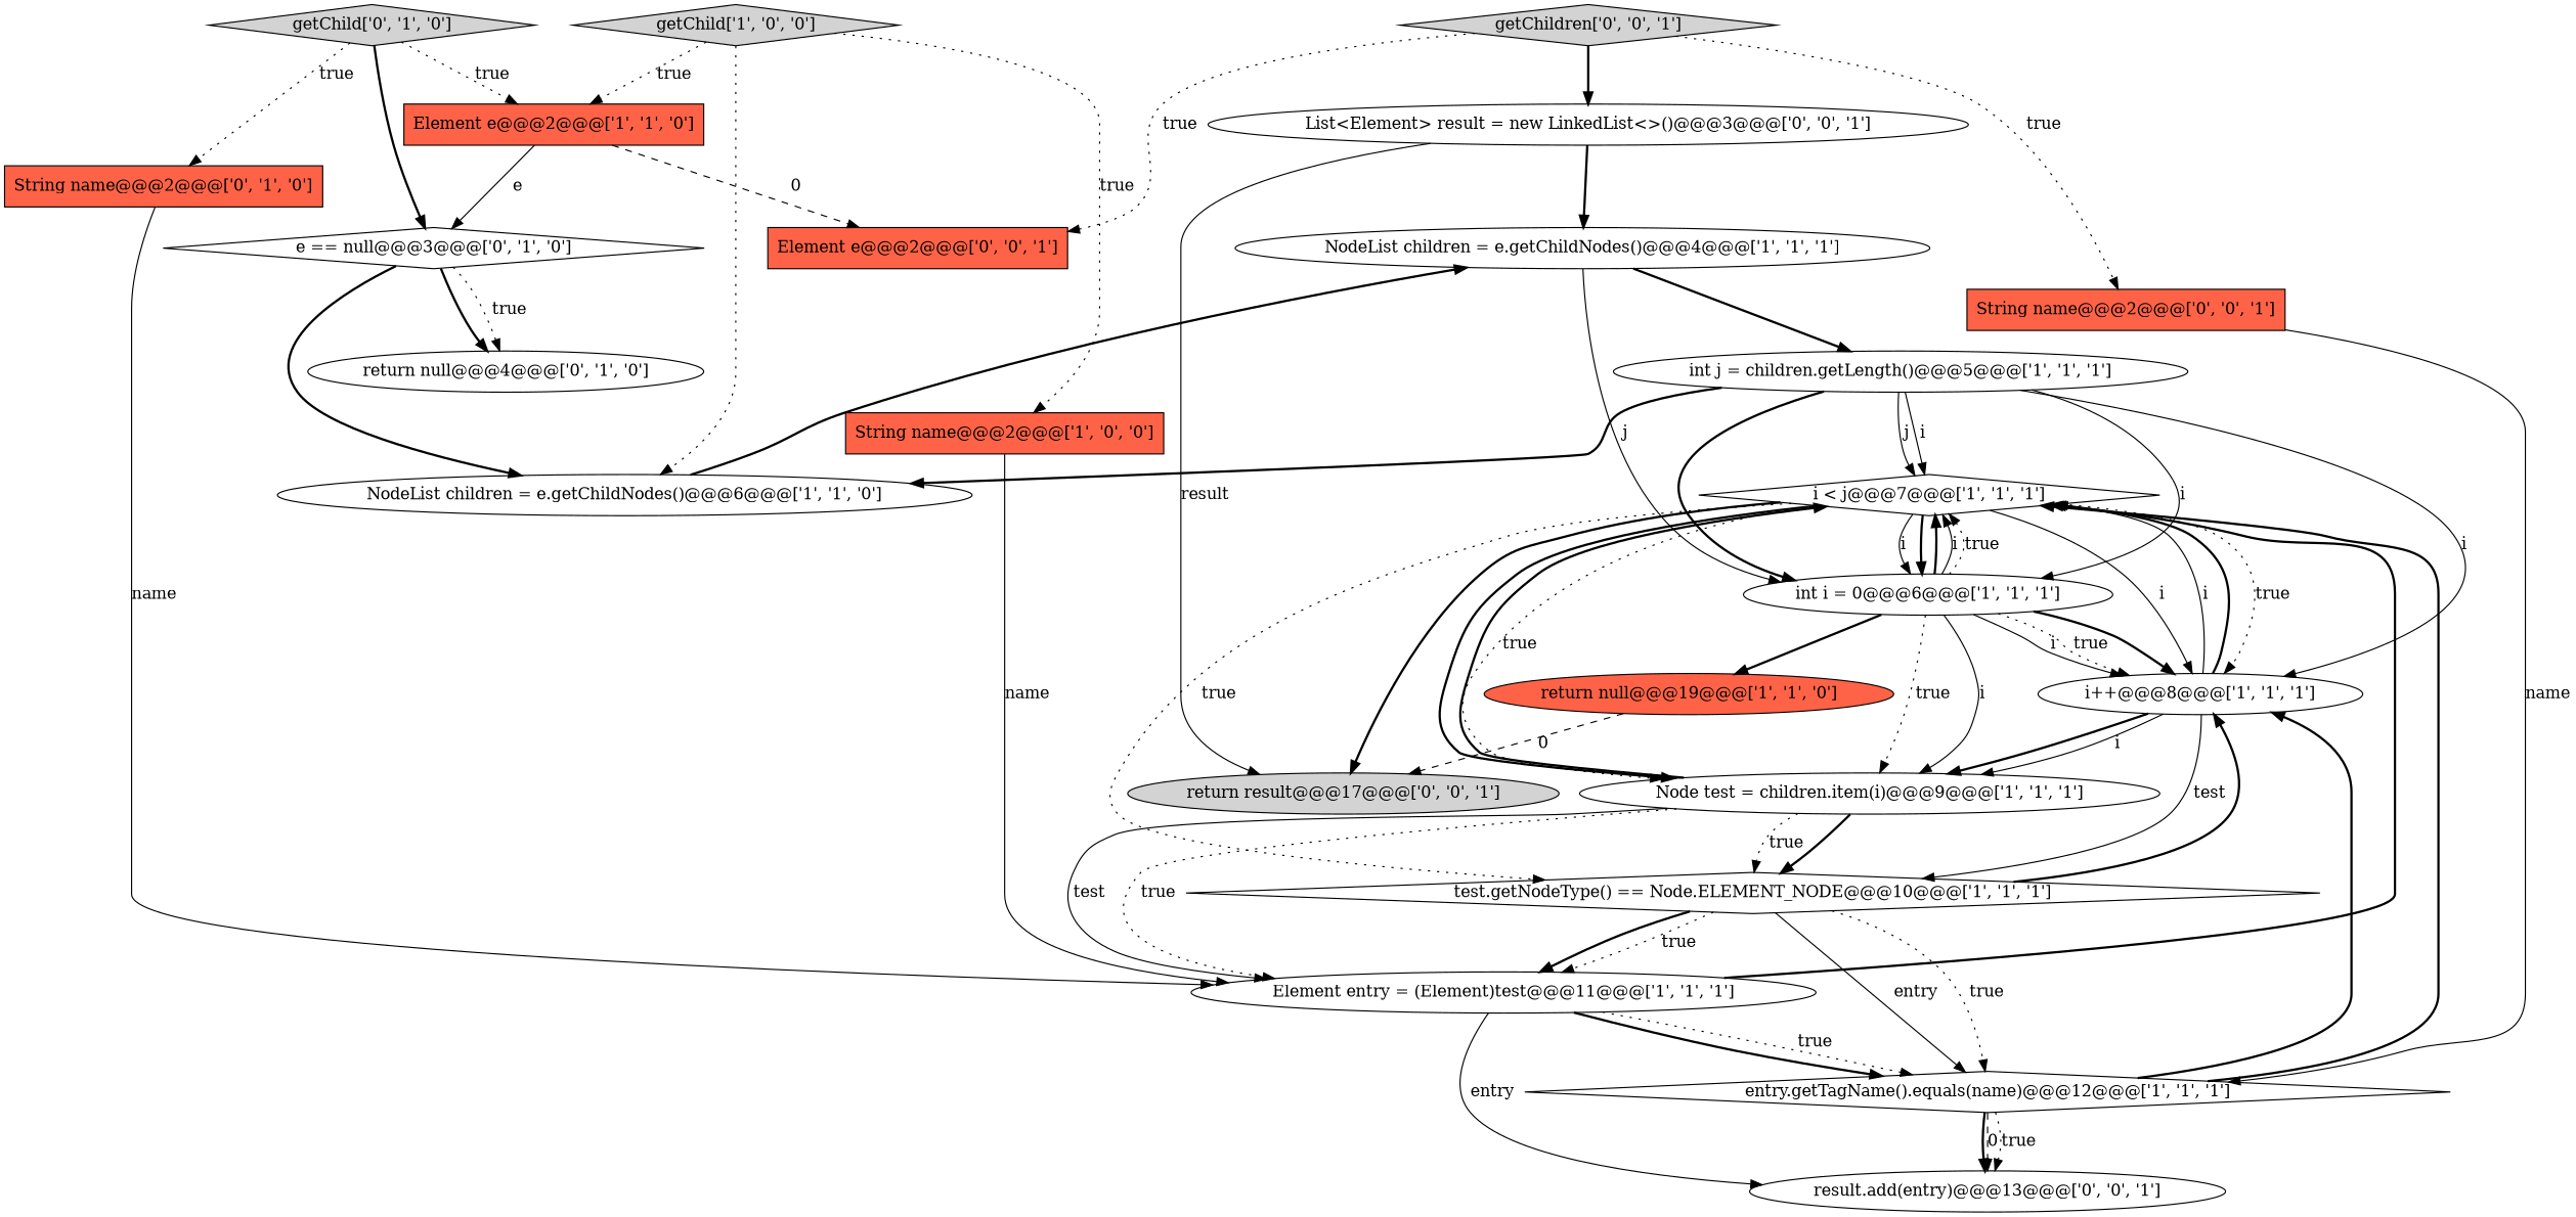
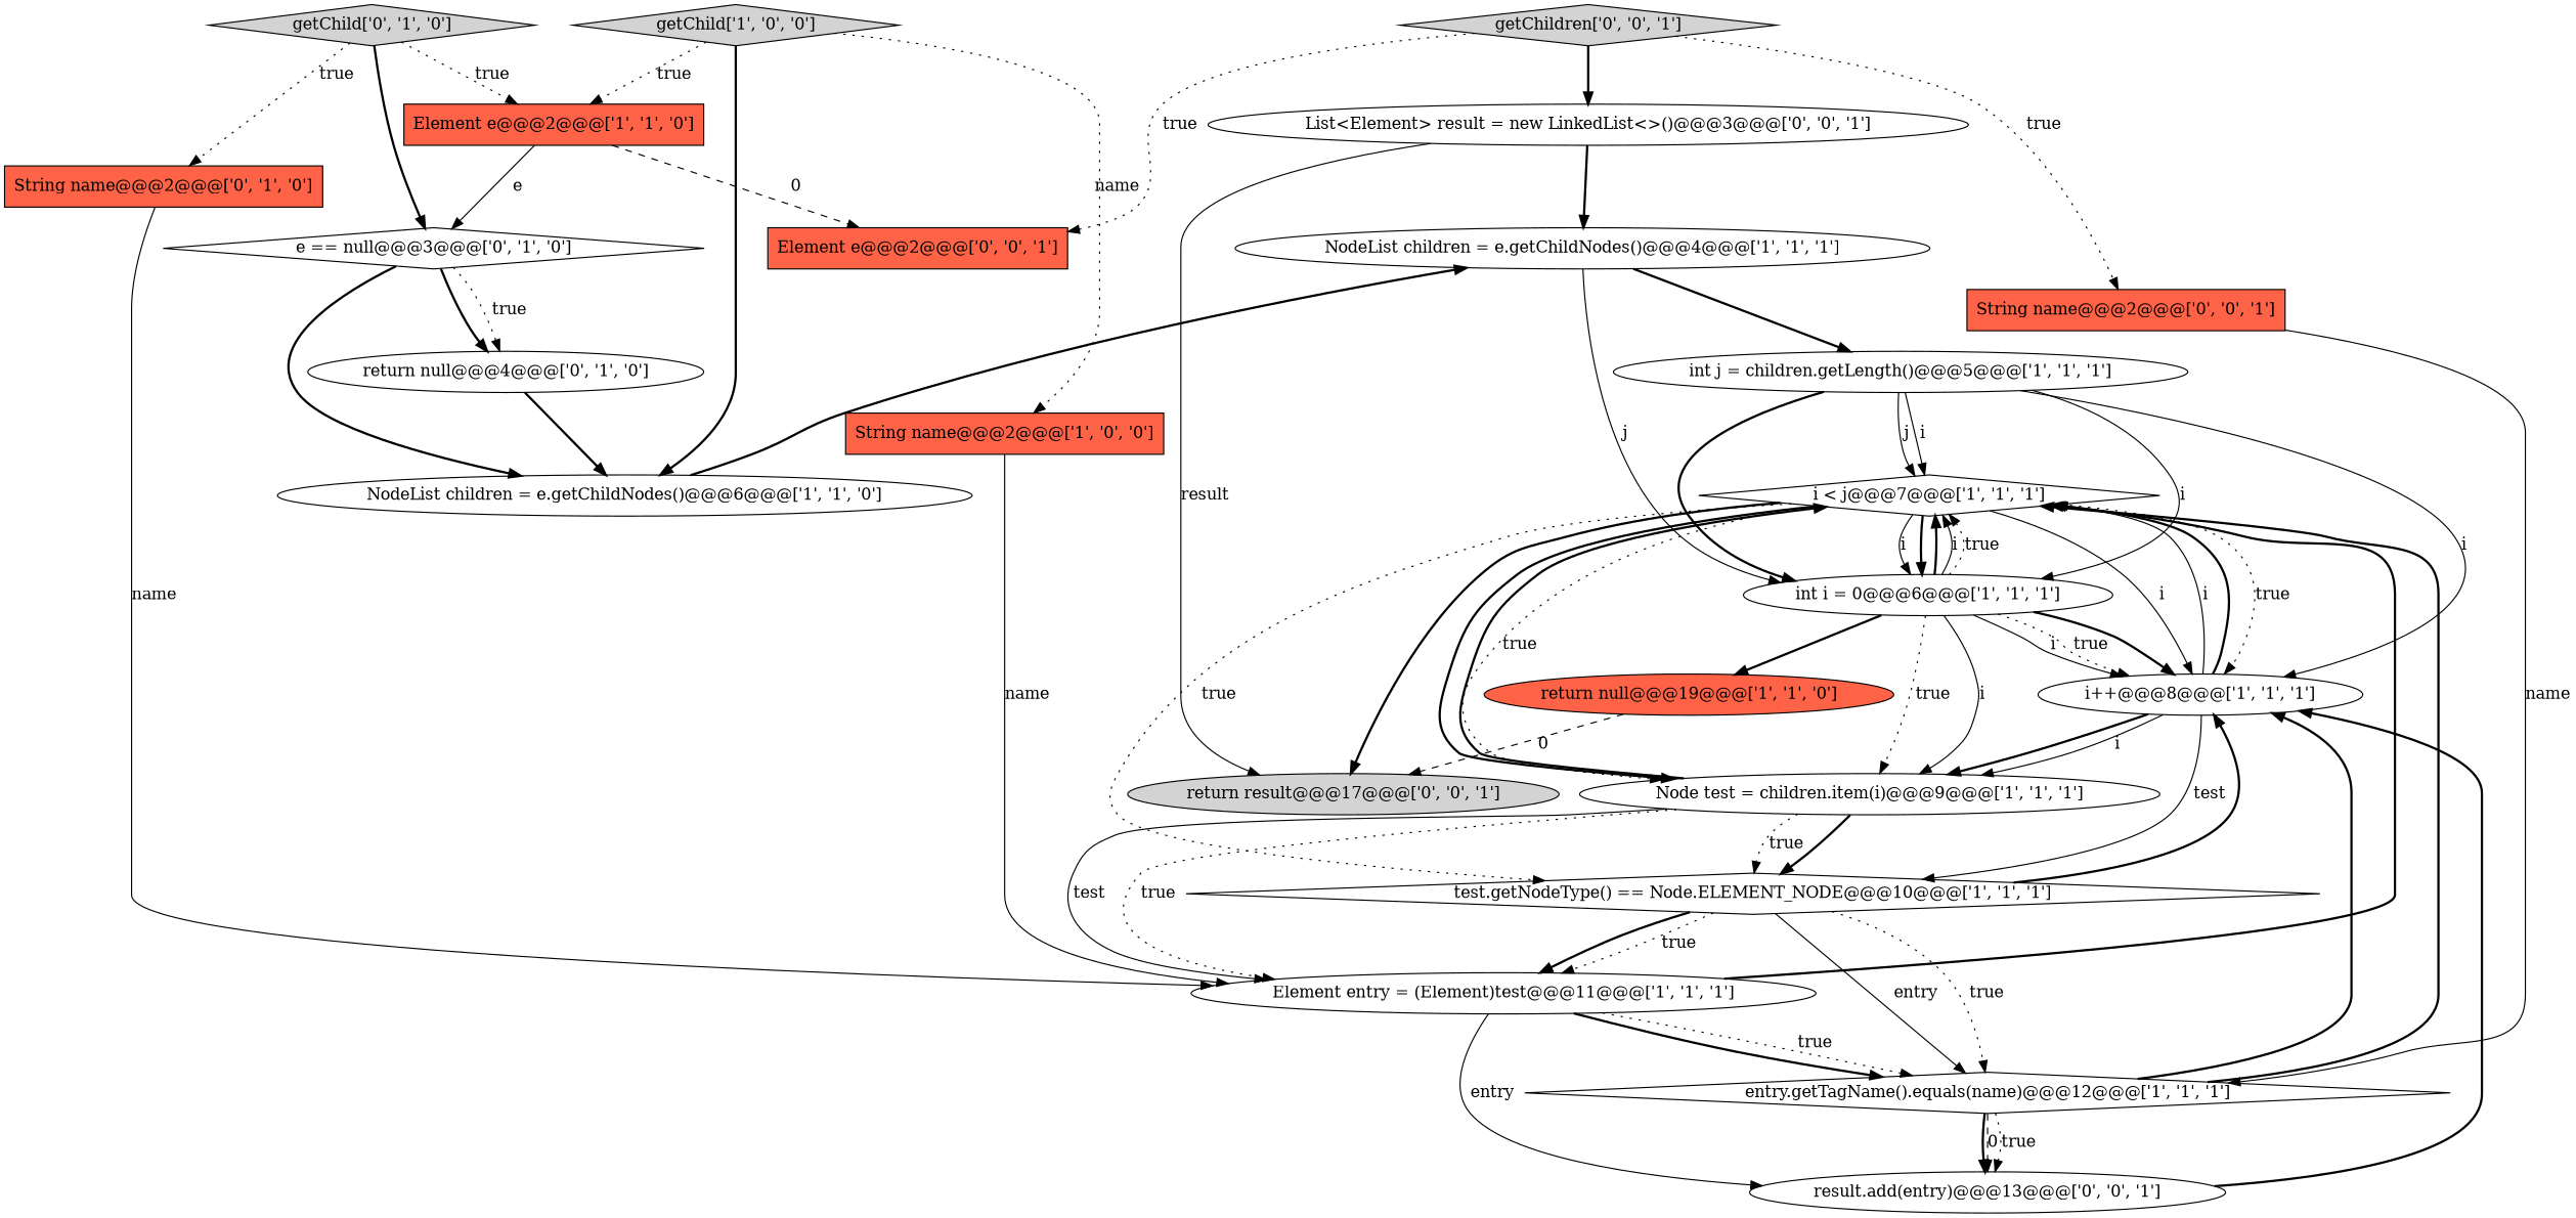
  digraph {
    node [fillcolor=white shape=ellipse style=filled]
    edge [style=bold]
    n1 [fillcolor=lightgray label="return result@@@17@@@['0', '0', '1']"]
    n2 [label="result.add(entry)@@@13@@@['0', '0', '1']"]
    n3 [label="i++@@@8@@@['1', '1', '1']"]
    n4 [label="test.getNodeType() == Node.ELEMENT_NODE@@@10@@@['1', '1', '1']" shape=diamond]
    n5 [label="i < j@@@7@@@['1', '1', '1']" shape=diamond]
    n6 [label="Node test = children.item(i)@@@9@@@['1', '1', '1']"]
    n7 [fillcolor=lightgray label="getChildren['0', '0', '1']" shape=diamond]
    n8 [fillcolor=tomato label="String name@@@2@@@['0', '0', '1']" shape=box]
    n9 [fillcolor=tomato label="Element e@@@2@@@['0', '0', '1']" shape=box]
    n10 [label="List<Element> result = new LinkedList<>()@@@3@@@['0', '0', '1']"]
    n11 [label="entry.getTagName().equals(name)@@@12@@@['1', '1', '1']" shape=diamond]
    n12 [label="NodeList children = e.getChildNodes()@@@4@@@['1', '1', '1']"]
    n13 [label="Element entry = (Element)test@@@11@@@['1', '1', '1']"]
    n14 [fillcolor=lightgray label="getChild['0', '1', '0']" shape=diamond]
    n15 [fillcolor=tomato label="String name@@@2@@@['0', '1', '0']" shape=box]
    n16 [label="e == null@@@3@@@['0', '1', '0']" shape=diamond]
    n17 [fillcolor=tomato label="Element e@@@2@@@['1', '1', '0']" shape=box]
    n18 [label="NodeList children = e.getChildNodes()@@@6@@@['1', '1', '0']"]
    n19 [label="return null@@@4@@@['0', '1', '0']"]
    n20 [label="int j = children.getLength()@@@5@@@['1', '1', '1']"]
    n21 [label="int i = 0@@@6@@@['1', '1', '1']"]
    n22 [fillcolor=tomato label="return null@@@19@@@['1', '1', '0']"]
    n23 [fillcolor=tomato label="String name@@@2@@@['1', '0', '0']" shape=box]
    n24 [fillcolor=lightgray label="getChild['1', '0', '0']" shape=diamond]
+   n2 -> n3
    n3 -> n4 [label=test style=solid]
    n3 -> n5 [label=i style=solid]
    n3 -> n5
    n3 -> n6
    n3 -> n6 [label=i style=solid]
    n4 -> n3
    n4 -> n11 [label=entry style=solid]
    n4 -> n11 [label=true style=dotted]
    n4 -> n13
    n4 -> n13 [label=true style=dotted]
    n5 -> n1
    n5 -> n3 [label=true style=dotted]
    n5 -> n3 [label=i style=solid]
    n5 -> n4 [label=true style=dotted]
    n5 -> n6 [label=true style=dotted]
    n5 -> n6
    n5 -> n21 [label=i style=solid]
    n5 -> n21
    n6 -> n4
    n6 -> n4 [label=true style=dotted]
    n6 -> n5
    n6 -> n13 [label=test style=solid]
    n6 -> n13 [label=true style=dotted]
    n7 -> n8 [label=true style=dotted]
    n7 -> n9 [label=true style=dotted]
    n7 -> n10
    n8 -> n11 [label=name style=solid]
    n10 -> n1 [label=result style=solid]
    n10 -> n12
    n11 -> n2 [label=0 style=dashed]
    n11 -> n2 [label=true style=dotted]
    n11 -> n2
    n11 -> n3
    n11 -> n5
    n12 -> n20
    n12 -> n21 [label=j style=solid]
    n13 -> n2 [label=entry style=solid]
    n13 -> n5
    n13 -> n11
    n13 -> n11 [label=true style=dotted]
    n14 -> n15 [label=true style=dotted]
    n14 -> n16
    n14 -> n17 [label=true style=dotted]
    n15 -> n13 [label=name style=solid]
    n16 -> n18
    n16 -> n19
    n16 -> n19 [label=true style=dotted]
    n17 -> n9 [label=0 style=dashed]
    n17 -> n16 [label=e style=solid]
    n18 -> n12
-   n20 -> n18
+   n19 -> n18
    n20 -> n3 [label=i style=solid]
    n20 -> n5 [label=i style=solid]
    n20 -> n5 [label=j style=solid]
    n20 -> n21 [label=i style=solid]
    n20 -> n21
    n21 -> n3
    n21 -> n3 [label=i style=solid]
    n21 -> n3 [label=true style=dotted]
    n21 -> n5 [label=i style=solid]
    n21 -> n5 [label=true style=dotted]
    n21 -> n5
    n21 -> n6 [label=i style=solid]
    n21 -> n6 [label=true style=dotted]
    n21 -> n22
    n22 -> n1 [label=0 style=dashed]
    n23 -> n13 [label=name style=solid]
    n24 -> n17 [label=true style=dotted]
-   n24 -> n18 [style=dotted]
-   n24 -> n23 [label=true style=dotted]
+   n24 -> n18
+   n24 -> n23 [label=name style=dotted]
  }
